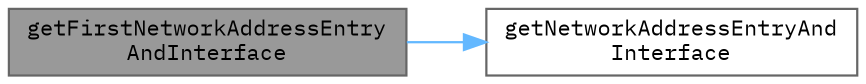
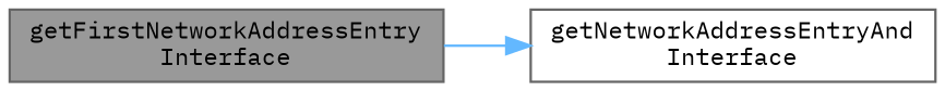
  digraph {
    rankdir=LR
    fontname="IBM Plex Mono"
    node [fontname="IBM Plex Mono" fontsize=10 shape=box style=filled]
-   n1 [color=gray40 fillcolor=grey60 fontcolor=black height=0.2 label="getFirstNetworkAddressEntry\lAndInterface" width=0.4]
+   n1 [color=gray40 fillcolor=grey60 fontcolor=black height=0.2 label="getFirstNetworkAddressEntry\lInterface" width=0.4]
    n2 [color=grey40 fillcolor=white height=0.2 label="getNetworkAddressEntryAnd\lInterface" width=0.4]
    n1 -> n2 [color=steelblue1 fontname="IBM Plex Mono" fontsize=10 labelfontname=Helvetica labelfontsize=10 style=solid]
  }
